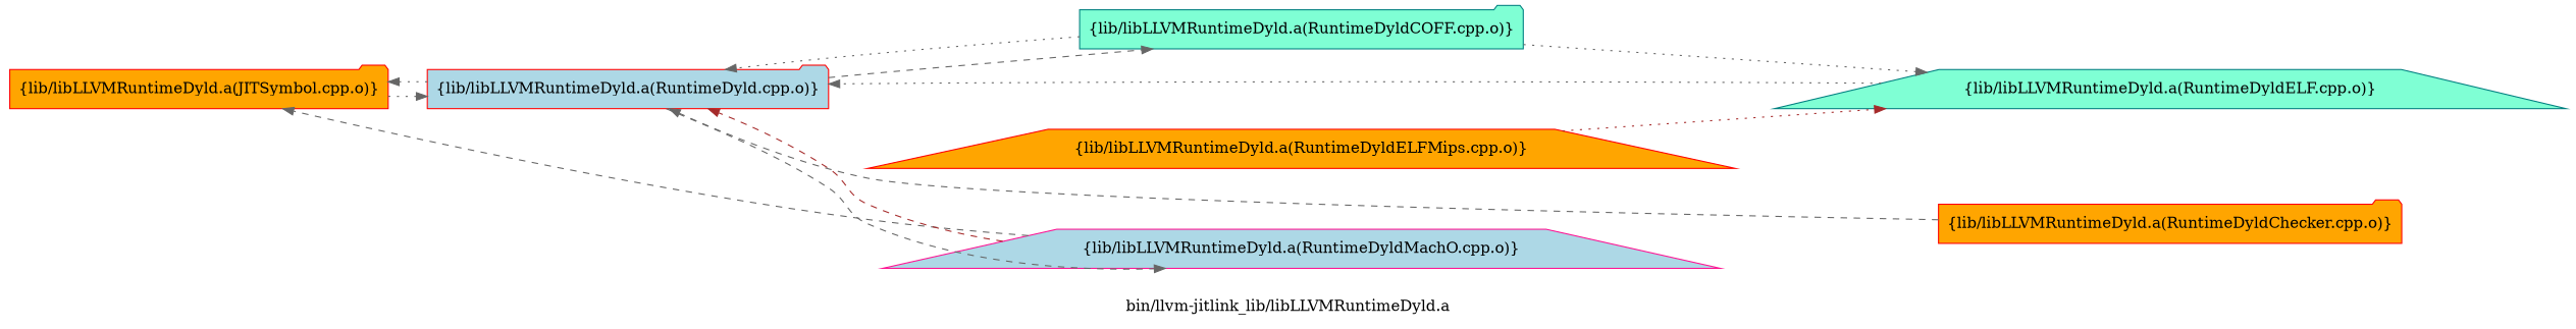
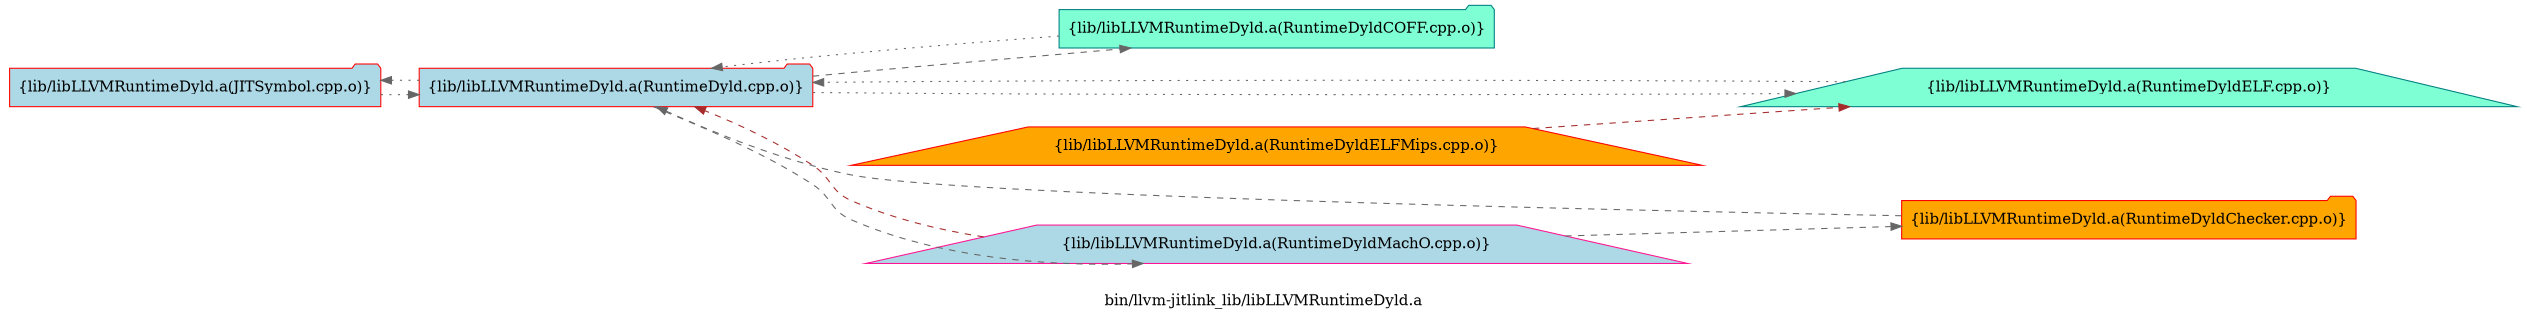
  digraph {
    label="bin/llvm-jitlink_lib/libLLVMRuntimeDyld.a"
    rankdir=LR
    node [color=red fillcolor=lightblue group=1 shape=folder style=filled]
    edge [color=gray40 style=dotted]
-   n1 [fillcolor=orange label="{lib/libLLVMRuntimeDyld.a(JITSymbol.cpp.o)}"]
+   n1 [label="{lib/libLLVMRuntimeDyld.a(JITSymbol.cpp.o)}"]
    n2 [label="{lib/libLLVMRuntimeDyld.a(RuntimeDyld.cpp.o)}"]
    n3 [color=teal fillcolor=aquamarine label="{lib/libLLVMRuntimeDyld.a(RuntimeDyldCOFF.cpp.o)}"]
    n4 [color=teal fillcolor=aquamarine label="{lib/libLLVMRuntimeDyld.a(RuntimeDyldELF.cpp.o)}" shape=trapezium]
    n5 [color=deeppink label="{lib/libLLVMRuntimeDyld.a(RuntimeDyldMachO.cpp.o)}" shape=trapezium]
    n6 [fillcolor=orange group=0 label="{lib/libLLVMRuntimeDyld.a(RuntimeDyldChecker.cpp.o)}"]
    n7 [fillcolor=orange group=0 label="{lib/libLLVMRuntimeDyld.a(RuntimeDyldELFMips.cpp.o)}" shape=trapezium]
    subgraph sub_1 {
      rank=same
      n1
    }
    subgraph sub_2 {
      rank=same
      n2
    }
    subgraph sub_3 {
      rank=same
      n1
    }
    subgraph sub_4 {
      rank=same
      n2
    }
    n1 -> n2
    n2 -> n1
    n2 -> n3 [style=dashed]
-   n3 -> n4
+   n2 -> n4
    n2 -> n5 [style=dashed]
    n3 -> n2
    n4 -> n2
-   n5 -> n1 [style=dashed]
+   n5 -> n6 [style=dashed]
    n5 -> n2 [color=brown style=dashed]
    n6 -> n2 [style=dashed]
-   n7 -> n4 [color=brown]
+   n7 -> n4 [color=brown style=dashed]
  }
